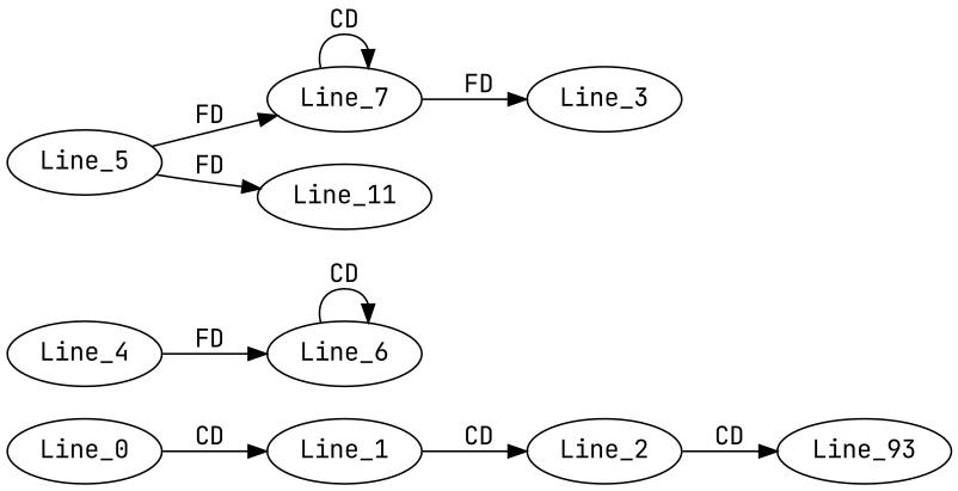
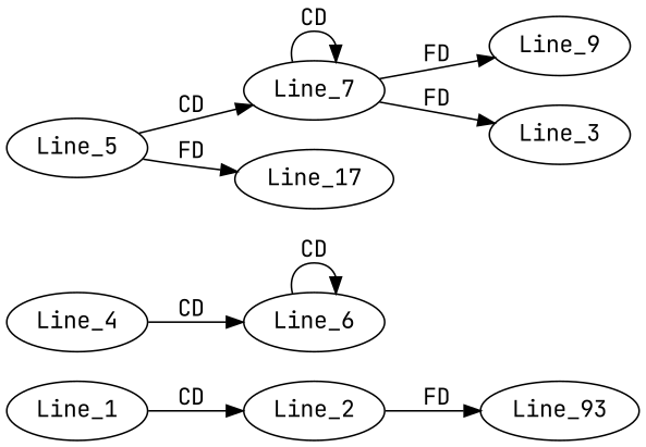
  digraph {
    fontname="JetBrains Mono"
    rankdir=LR
    node [fontname="JetBrains Mono"]
    edge [fontname="JetBrains Mono"]
-   Line_0
    Line_1
    Line_2
    n4 [label=Line_93]
    Line_6
    Line_4
    Line_7
+   Line_9
    n9 [label=Line_3]
    Line_5
-   Line_11
-   Line_0 -> Line_1 [label=CD]
+   Line_11 [label=Line_17]
    Line_1 -> Line_2 [label=CD]
-   Line_2 -> n4 [label=CD]
+   Line_2 -> n4 [label=FD]
    Line_6 -> Line_6 [label=CD]
-   Line_4 -> Line_6 [label=FD]
+   Line_4 -> Line_6 [label=CD]
    Line_7 -> Line_7 [label=CD]
+   Line_7 -> Line_9 [label=FD]
    Line_7 -> n9 [label=FD]
-   Line_5 -> Line_7 [label=FD]
+   Line_5 -> Line_7 [label=CD]
    Line_5 -> Line_11 [label=FD]
  }
